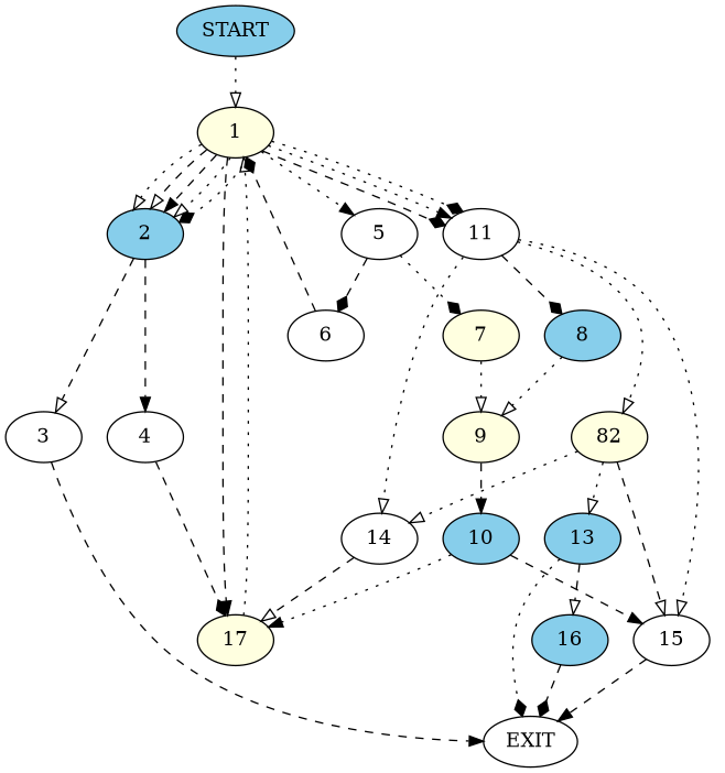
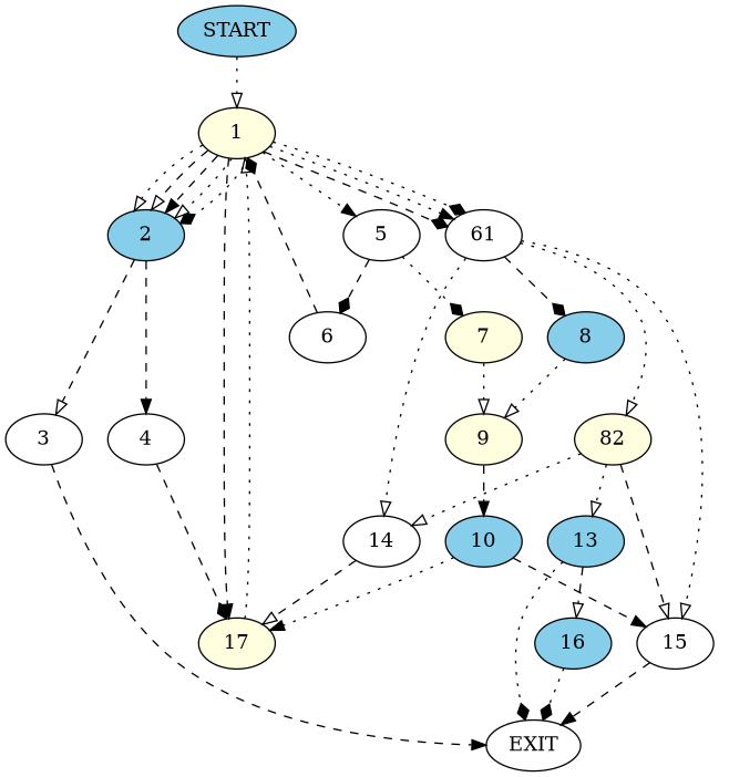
  digraph {
    node [fillcolor=white style=filled]
    edge [arrowhead=onormal style=dotted]
    n1 [fillcolor=skyblue label=START]
    1 [fillcolor=lightyellow]
    2 [fillcolor=skyblue]
    5
-   11
+   11 [label=61]
    17 [fillcolor=lightyellow]
    3
    4
    6
    7 [fillcolor=lightyellow]
    8 [fillcolor=skyblue]
    15
    n13 [fillcolor=lightyellow label=82]
    14
    n15 [label=EXIT]
    9 [fillcolor=lightyellow]
    10 [fillcolor=skyblue]
    13 [fillcolor=skyblue]
    16 [fillcolor=skyblue]
    n1 -> 1
    1 -> 2
    1 -> 2 [style=dashed tailport=s2]
    1 -> 2 [arrowhead=normal style=dashed tailport=s3]
    1 -> 2 [tailport=s4]
    1 -> 2 [arrowhead=diamond tailport=s5]
    1 -> 5 [arrowhead=normal tailport=s6]
    1 -> 11 [arrowhead=diamond style=dashed tailport=s7]
    1 -> 11 [arrowhead=normal tailport=s8]
    1 -> 11 [arrowhead=diamond tailport=s9]
    1 -> 17 [arrowhead=normal style=dashed]
    2 -> 3 [style=dashed]
    2 -> 4 [arrowhead=normal style=dashed]
    5 -> 6 [arrowhead=diamond style=dashed]
    5 -> 7 [arrowhead=diamond]
    11 -> 8 [arrowhead=diamond style=dashed]
    11 -> 15
    11 -> n13
    11 -> 14
    17 -> 1
    3 -> n15 [arrowhead=normal style=dashed]
    4 -> 17 [arrowhead=diamond style=dashed]
    6 -> 1 [arrowhead=diamond style=dashed]
    7 -> 9
    8 -> 9
    15 -> n15 [arrowhead=normal style=dashed]
    n13 -> 15 [style=dashed]
    n13 -> 14
    n13 -> 13
    14 -> 17 [style=dashed]
    9 -> 10 [arrowhead=normal style=dashed]
    10 -> 17 [arrowhead=normal]
    10 -> 15 [arrowhead=normal style=dashed]
    13 -> n15 [arrowhead=diamond]
    13 -> 16 [style=dashed]
-   16 -> n15 [arrowhead=diamond style=dashed]
+   16 -> n15 [arrowhead=diamond]
  }
